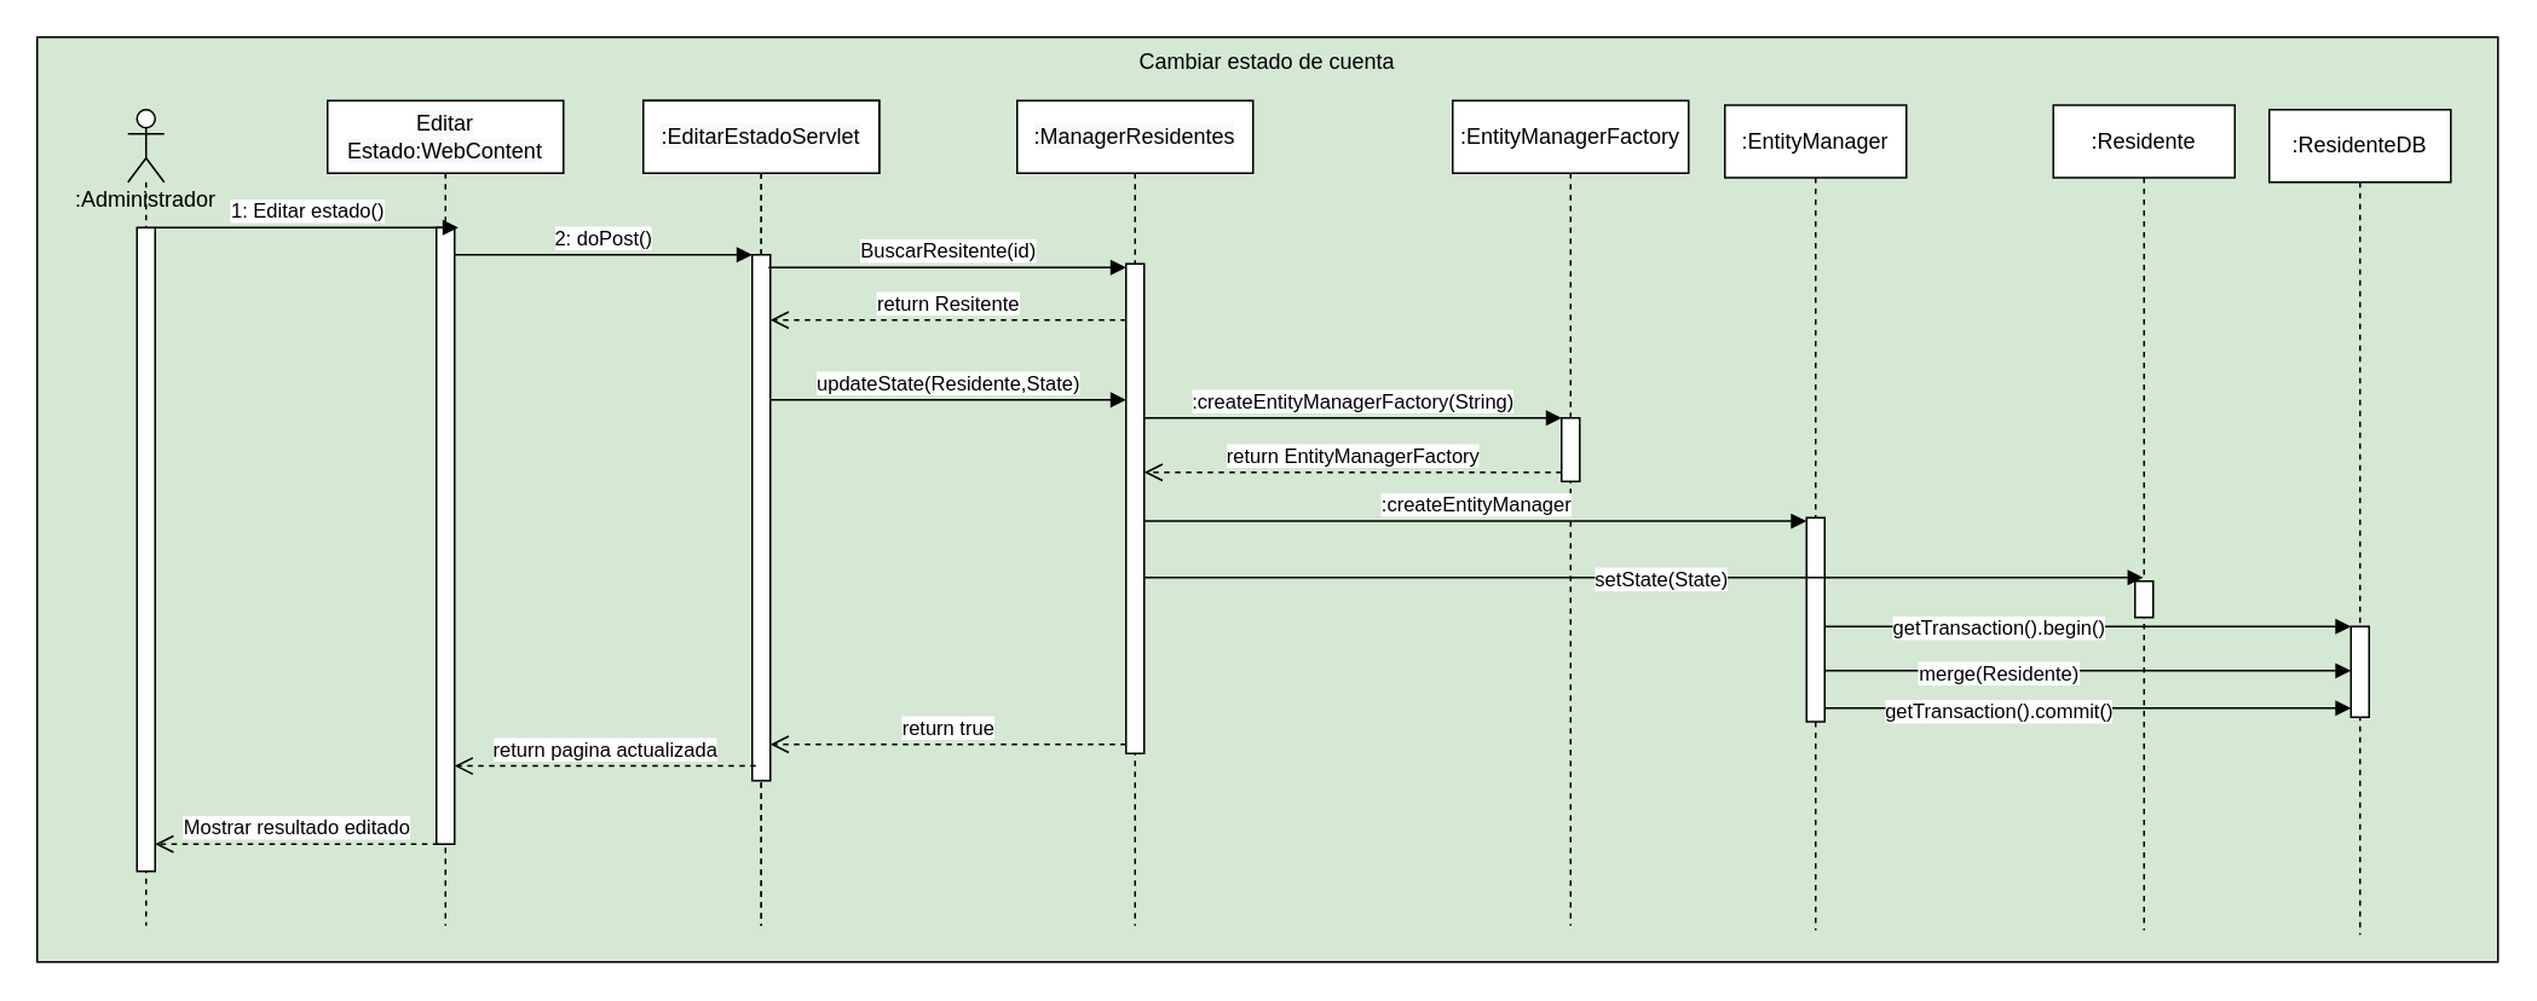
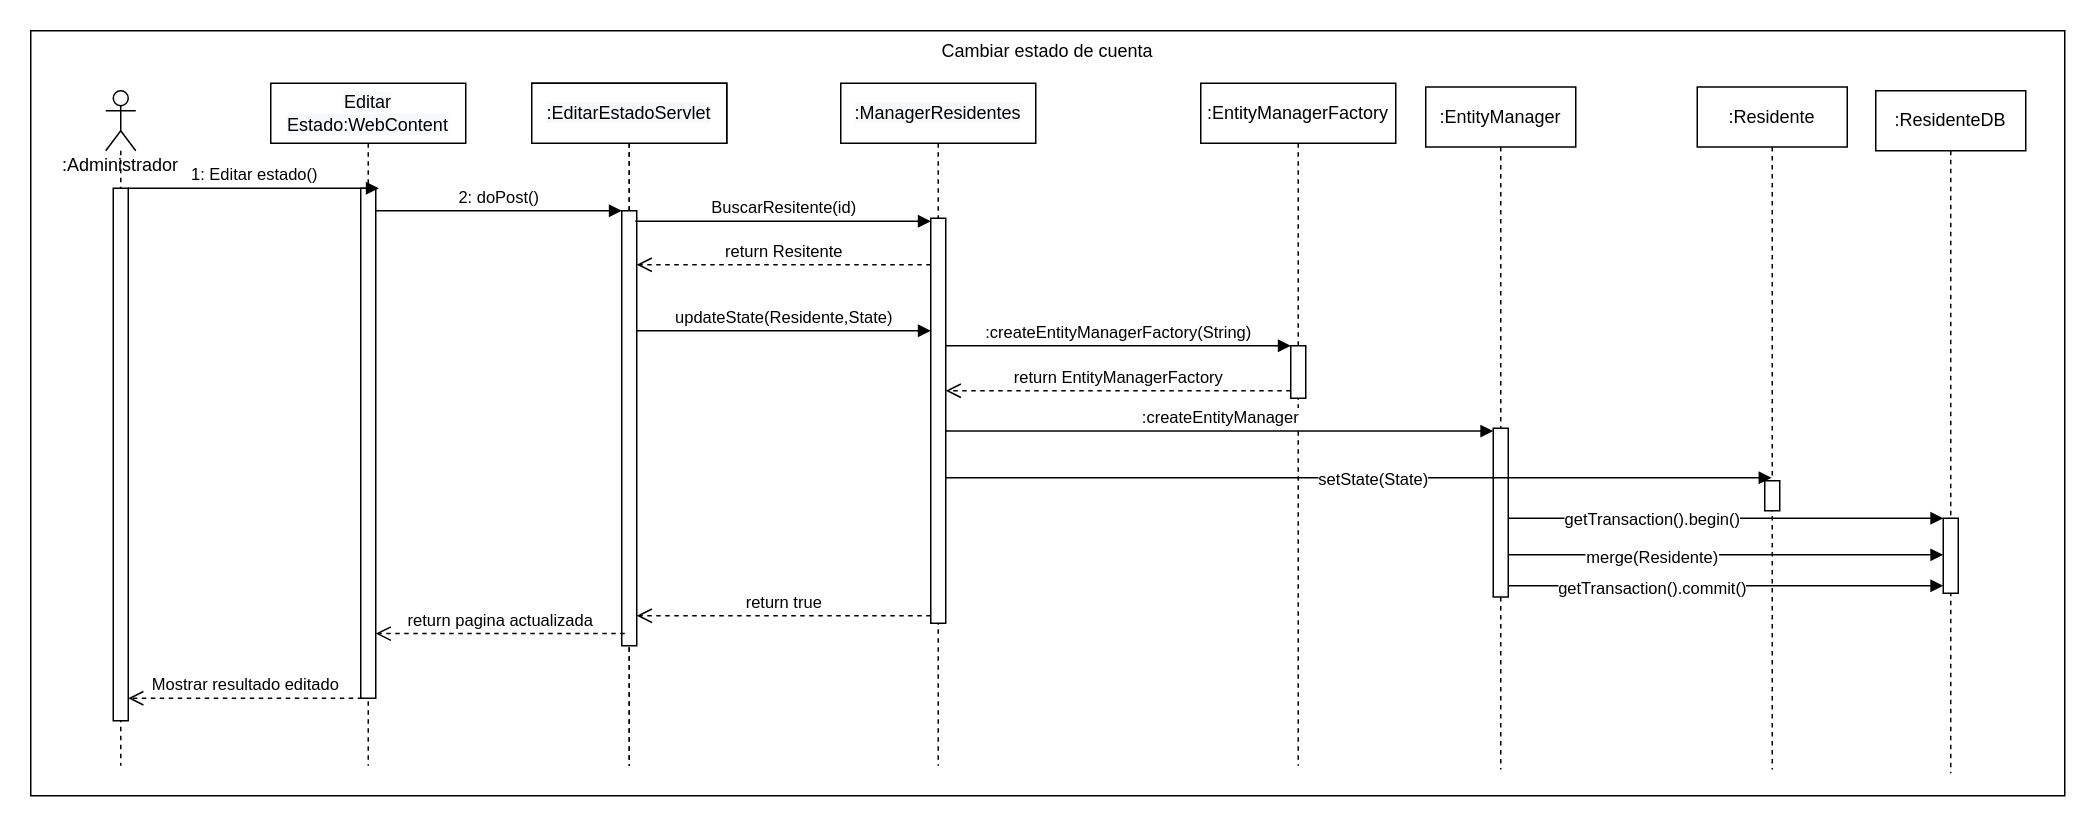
  <mxCell id="0" />
  <mxCell id="1" parent="0" />
- <mxCell id="2" value="Cambiar estado de cuenta" style="rounded=0;whiteSpace=wrap;html=1;verticalAlign=top;fillColor=#d5e8d4;" parent="1" vertex="1"><mxGeometry x="20" y="20" width="1356" height="510" as="geometry" /></mxCell>
+ <mxCell id="2" value="Cambiar estado de cuenta" style="rounded=0;whiteSpace=wrap;html=1;verticalAlign=top;" parent="1" vertex="1"><mxGeometry x="20" y="20" width="1356" height="510" as="geometry" /></mxCell>
  <mxCell id="3" value=":Administrador" style="shape=umlLifeline;participant=umlActor;perimeter=lifelinePerimeter;whiteSpace=wrap;html=1;container=1;collapsible=0;recursiveResize=0;verticalAlign=top;spacingTop=36;outlineConnect=0;size=40;" parent="1" vertex="1"><mxGeometry x="70" y="60" width="20" height="450" as="geometry" /></mxCell>
  <mxCell id="4" value="" style="html=1;points=[];perimeter=orthogonalPerimeter;" parent="3" vertex="1"><mxGeometry x="5" y="65" width="10" height="355" as="geometry" /></mxCell>
  <mxCell id="5" value="&lt;span style=&quot;color: rgb(0 , 0 , 0) ; font-family: &amp;#34;helvetica&amp;#34; ; font-size: 12px ; font-style: normal ; font-weight: 400 ; letter-spacing: normal ; text-align: center ; text-indent: 0px ; text-transform: none ; word-spacing: 0px ; background-color: rgb(248 , 249 , 250) ; display: inline ; float: none&quot;&gt;:ManagerResidentes&lt;/span&gt;" style="shape=umlLifeline;perimeter=lifelinePerimeter;whiteSpace=wrap;html=1;container=1;collapsible=0;recursiveResize=0;outlineConnect=0;" parent="1" vertex="1"><mxGeometry x="560" y="55" width="130" height="455" as="geometry" /></mxCell>
  <mxCell id="6" value="" style="html=1;points=[];perimeter=orthogonalPerimeter;" parent="5" vertex="1"><mxGeometry x="60" y="90" width="10" height="270" as="geometry" /></mxCell>
  <mxCell id="7" value="&lt;span style=&quot;color: rgb(0 , 0 , 0) ; font-family: &amp;#34;helvetica&amp;#34; ; font-size: 12px ; font-style: normal ; font-weight: 400 ; letter-spacing: normal ; text-align: center ; text-indent: 0px ; text-transform: none ; word-spacing: 0px ; background-color: rgb(248 , 249 , 250) ; display: inline ; float: none&quot;&gt;:EditarEstadoServlet&lt;/span&gt;" style="shape=umlLifeline;perimeter=lifelinePerimeter;whiteSpace=wrap;html=1;container=1;collapsible=0;recursiveResize=0;outlineConnect=0;" parent="5" vertex="1"><mxGeometry x="-206" width="130" height="455" as="geometry" /></mxCell>
  <mxCell id="8" value="&lt;span style=&quot;color: rgb(0 , 0 , 0) ; font-family: &amp;#34;helvetica&amp;#34; ; font-size: 12px ; font-style: normal ; font-weight: 400 ; letter-spacing: normal ; text-align: center ; text-indent: 0px ; text-transform: none ; word-spacing: 0px ; background-color: rgb(248 , 249 , 250) ; display: inline ; float: none&quot;&gt;:EditarEstadoServlet&lt;/span&gt;" style="shape=umlLifeline;perimeter=lifelinePerimeter;whiteSpace=wrap;html=1;container=1;collapsible=0;recursiveResize=0;outlineConnect=0;" parent="1" vertex="1"><mxGeometry x="354" y="55" width="130" height="455" as="geometry" /></mxCell>
  <mxCell id="9" value=":ResidenteDB" style="shape=umlLifeline;perimeter=lifelinePerimeter;whiteSpace=wrap;html=1;container=1;collapsible=0;recursiveResize=0;outlineConnect=0;" parent="1" vertex="1"><mxGeometry x="1250" y="60" width="100" height="455" as="geometry" /></mxCell>
  <mxCell id="10" value="" style="html=1;points=[];perimeter=orthogonalPerimeter;" parent="9" vertex="1"><mxGeometry x="45" y="285" width="10" height="50" as="geometry" /></mxCell>
  <mxCell id="11" value="2: doPost()" style="html=1;verticalAlign=bottom;endArrow=block;" parent="1" source="14" target="16" edge="1"><mxGeometry width="80" relative="1" as="geometry"><mxPoint x="270" y="305" as="sourcePoint" /><mxPoint x="421" y="140" as="targetPoint" /><Array as="points"><mxPoint x="280" y="140" /></Array></mxGeometry></mxCell>
  <mxCell id="12" value="updateState(Residente,State)" style="html=1;verticalAlign=bottom;endArrow=block;" parent="1" source="16" target="6" edge="1"><mxGeometry width="80" relative="1" as="geometry"><mxPoint x="419" y="220" as="sourcePoint" /><mxPoint x="473" y="150" as="targetPoint" /><Array as="points"><mxPoint x="530" y="220" /></Array></mxGeometry></mxCell>
  <mxCell id="13" value="&lt;span style=&quot;color: rgb(0 , 0 , 0) ; font-family: &amp;#34;helvetica&amp;#34; ; font-size: 12px ; font-style: normal ; font-weight: 400 ; letter-spacing: normal ; text-align: center ; text-indent: 0px ; text-transform: none ; word-spacing: 0px ; background-color: rgb(248 , 249 , 250) ; display: inline ; float: none&quot;&gt;Editar Estado:WebContent&lt;/span&gt;" style="shape=umlLifeline;perimeter=lifelinePerimeter;whiteSpace=wrap;html=1;container=1;collapsible=0;recursiveResize=0;outlineConnect=0;" parent="1" vertex="1"><mxGeometry x="180" y="55" width="130" height="455" as="geometry" /></mxCell>
  <mxCell id="14" value="" style="html=1;points=[];perimeter=orthogonalPerimeter;" parent="13" vertex="1"><mxGeometry x="60" y="70" width="10" height="340" as="geometry" /></mxCell>
  <mxCell id="15" value="1: Editar estado()" style="html=1;verticalAlign=bottom;endArrow=block;entryX=1.2;entryY=0;entryDx=0;entryDy=0;entryPerimeter=0;" parent="1" target="14" edge="1"><mxGeometry width="80" relative="1" as="geometry"><mxPoint x="85" y="125" as="sourcePoint" /><mxPoint x="238" y="125" as="targetPoint" /></mxGeometry></mxCell>
  <mxCell id="16" value="" style="html=1;points=[];perimeter=orthogonalPerimeter;" parent="1" vertex="1"><mxGeometry x="414" y="140" width="10" height="290" as="geometry" /></mxCell>
  <mxCell id="17" value="BuscarResitente(id)" style="html=1;verticalAlign=bottom;endArrow=block;" parent="1" target="6" edge="1"><mxGeometry width="80" relative="1" as="geometry"><mxPoint x="423" y="147" as="sourcePoint" /><mxPoint x="626" y="147" as="targetPoint" /><Array as="points" /></mxGeometry></mxCell>
  <mxCell id="18" value="return Resitente" style="html=1;verticalAlign=bottom;endArrow=open;dashed=1;endSize=8;" parent="1" target="16" edge="1"><mxGeometry relative="1" as="geometry"><mxPoint x="424" y="190" as="targetPoint" /><mxPoint x="620" y="176" as="sourcePoint" /></mxGeometry></mxCell>
  <mxCell id="19" value="Mostrar resultado editado" style="html=1;verticalAlign=bottom;endArrow=open;dashed=1;endSize=8;exitX=0.1;exitY=1;exitDx=0;exitDy=0;exitPerimeter=0;" parent="1" source="14" target="4" edge="1"><mxGeometry relative="1" as="geometry"><mxPoint x="90" y="300" as="targetPoint" /><mxPoint x="240" y="300" as="sourcePoint" /><Array as="points"><mxPoint x="180" y="465" /></Array></mxGeometry></mxCell>
  <mxCell id="20" value="" style="html=1;verticalAlign=bottom;endArrow=block;" parent="1" edge="1"><mxGeometry x="0.096" y="10" width="80" relative="1" as="geometry"><mxPoint x="1005" y="369.41" as="sourcePoint" /><mxPoint x="1295" y="369.41" as="targetPoint" /><Array as="points"><mxPoint x="1030" y="369.41" /></Array><mxPoint as="offset" /></mxGeometry></mxCell>
  <mxCell id="21" value="merge(Residente)" style="edgeLabel;html=1;align=center;verticalAlign=middle;resizable=0;points=[];" parent="20" vertex="1" connectable="0"><mxGeometry x="-0.156" y="-1" relative="1" as="geometry"><mxPoint x="-27" as="offset" /></mxGeometry></mxCell>
  <mxCell id="22" value="" style="html=1;verticalAlign=bottom;endArrow=block;" parent="1" edge="1" target="10" source="31"><mxGeometry x="0.096" y="10" width="80" relative="1" as="geometry"><mxPoint x="630" y="359" as="sourcePoint" /><mxPoint x="935" y="359" as="targetPoint" /><Array as="points"><mxPoint x="1060" y="390" /></Array><mxPoint as="offset" /></mxGeometry></mxCell>
  <mxCell id="23" value="getTransaction().commit()" style="edgeLabel;html=1;align=center;verticalAlign=middle;resizable=0;points=[];" parent="22" vertex="1" connectable="0"><mxGeometry x="0.146" y="-2" relative="1" as="geometry"><mxPoint x="-71" y="-1" as="offset" /></mxGeometry></mxCell>
  <mxCell id="24" value="return true" style="html=1;verticalAlign=bottom;endArrow=open;dashed=1;endSize=8;" parent="1" edge="1"><mxGeometry relative="1" as="geometry"><mxPoint x="424" y="410" as="targetPoint" /><mxPoint x="620" y="410" as="sourcePoint" /></mxGeometry></mxCell>
  <mxCell id="25" value=":Residente" style="shape=umlLifeline;perimeter=lifelinePerimeter;whiteSpace=wrap;html=1;container=1;collapsible=0;recursiveResize=0;outlineConnect=0;" parent="1" vertex="1"><mxGeometry x="1131" y="57.5" width="100" height="455" as="geometry" /></mxCell>
  <mxCell id="26" value="" style="html=1;points=[];perimeter=orthogonalPerimeter;" parent="25" vertex="1"><mxGeometry x="45" y="262.5" width="10" height="20" as="geometry" /></mxCell>
  <mxCell id="27" value="" style="html=1;verticalAlign=bottom;endArrow=block;" parent="1" edge="1" target="10" source="31"><mxGeometry x="0.096" y="10" width="80" relative="1" as="geometry"><mxPoint x="631" y="299" as="sourcePoint" /><mxPoint x="935" y="299" as="targetPoint" /><Array as="points" /><mxPoint as="offset" /></mxGeometry></mxCell>
  <mxCell id="28" value="getTransaction().begin()" style="edgeLabel;html=1;align=center;verticalAlign=middle;resizable=0;points=[];" parent="27" vertex="1" connectable="0"><mxGeometry x="-0.256" y="1" relative="1" as="geometry"><mxPoint x="-13" y="1" as="offset" /></mxGeometry></mxCell>
  <mxCell id="29" value="return pagina actualizada" style="html=1;verticalAlign=bottom;endArrow=open;dashed=1;endSize=8;exitX=0.2;exitY=0.972;exitDx=0;exitDy=0;exitPerimeter=0;" parent="1" source="16" target="14" edge="1"><mxGeometry relative="1" as="geometry"><mxPoint x="218" y="315" as="targetPoint" /><mxPoint x="414" y="315" as="sourcePoint" /></mxGeometry></mxCell>
  <mxCell id="30" value=":EntityManager" style="shape=umlLifeline;perimeter=lifelinePerimeter;whiteSpace=wrap;html=1;container=1;collapsible=0;recursiveResize=0;outlineConnect=0;" vertex="1" parent="1"><mxGeometry x="950" y="57.5" width="100" height="455" as="geometry" /></mxCell>
  <mxCell id="31" value="" style="html=1;points=[];perimeter=orthogonalPerimeter;" vertex="1" parent="30"><mxGeometry x="45" y="227.5" width="10" height="112.5" as="geometry" /></mxCell>
  <mxCell id="32" value=":EntityManagerFactory" style="shape=umlLifeline;perimeter=lifelinePerimeter;whiteSpace=wrap;html=1;container=1;collapsible=0;recursiveResize=0;outlineConnect=0;" vertex="1" parent="1"><mxGeometry x="800" y="55" width="130" height="455" as="geometry" /></mxCell>
  <mxCell id="33" value="" style="html=1;points=[];perimeter=orthogonalPerimeter;" vertex="1" parent="32"><mxGeometry x="60" y="175" width="10" height="35" as="geometry" /></mxCell>
  <mxCell id="34" value=":createEntityManagerFactory(String)" style="html=1;verticalAlign=bottom;endArrow=block;" edge="1" parent="1" source="6" target="33"><mxGeometry width="80" relative="1" as="geometry"><mxPoint x="571" y="-70" as="sourcePoint" /><mxPoint x="760" y="-70" as="targetPoint" /><Array as="points"><mxPoint x="660" y="230" /></Array></mxGeometry></mxCell>
  <mxCell id="35" value="return EntityManagerFactory" style="html=1;verticalAlign=bottom;endArrow=open;dashed=1;endSize=8;" edge="1" parent="1" source="33"><mxGeometry relative="1" as="geometry"><mxPoint x="630" y="260" as="targetPoint" /><mxPoint x="820" y="260" as="sourcePoint" /><Array as="points"><mxPoint x="765" y="260" /></Array></mxGeometry></mxCell>
  <mxCell id="36" value=":createEntityManager" style="html=1;verticalAlign=bottom;endArrow=block;" edge="1" parent="1" target="31"><mxGeometry width="80" relative="1" as="geometry"><mxPoint x="630" y="286.91" as="sourcePoint" /><mxPoint x="785" y="286.91" as="targetPoint" /><Array as="points"><mxPoint x="670" y="286.91" /></Array></mxGeometry></mxCell>
  <mxCell id="37" value="" style="html=1;verticalAlign=bottom;endArrow=block;" parent="1" target="25" edge="1" source="6"><mxGeometry x="0.096" y="10" width="80" relative="1" as="geometry"><mxPoint x="630" y="244.5" as="sourcePoint" /><mxPoint x="770" y="245" as="targetPoint" /><Array as="points"><mxPoint x="850" y="318" /></Array><mxPoint as="offset" /></mxGeometry></mxCell>
  <mxCell id="38" value="setState(State)" style="edgeLabel;html=1;align=center;verticalAlign=middle;resizable=0;points=[];" parent="37" vertex="1" connectable="0"><mxGeometry x="-0.256" y="1" relative="1" as="geometry"><mxPoint x="79" y="1" as="offset" /></mxGeometry></mxCell>
